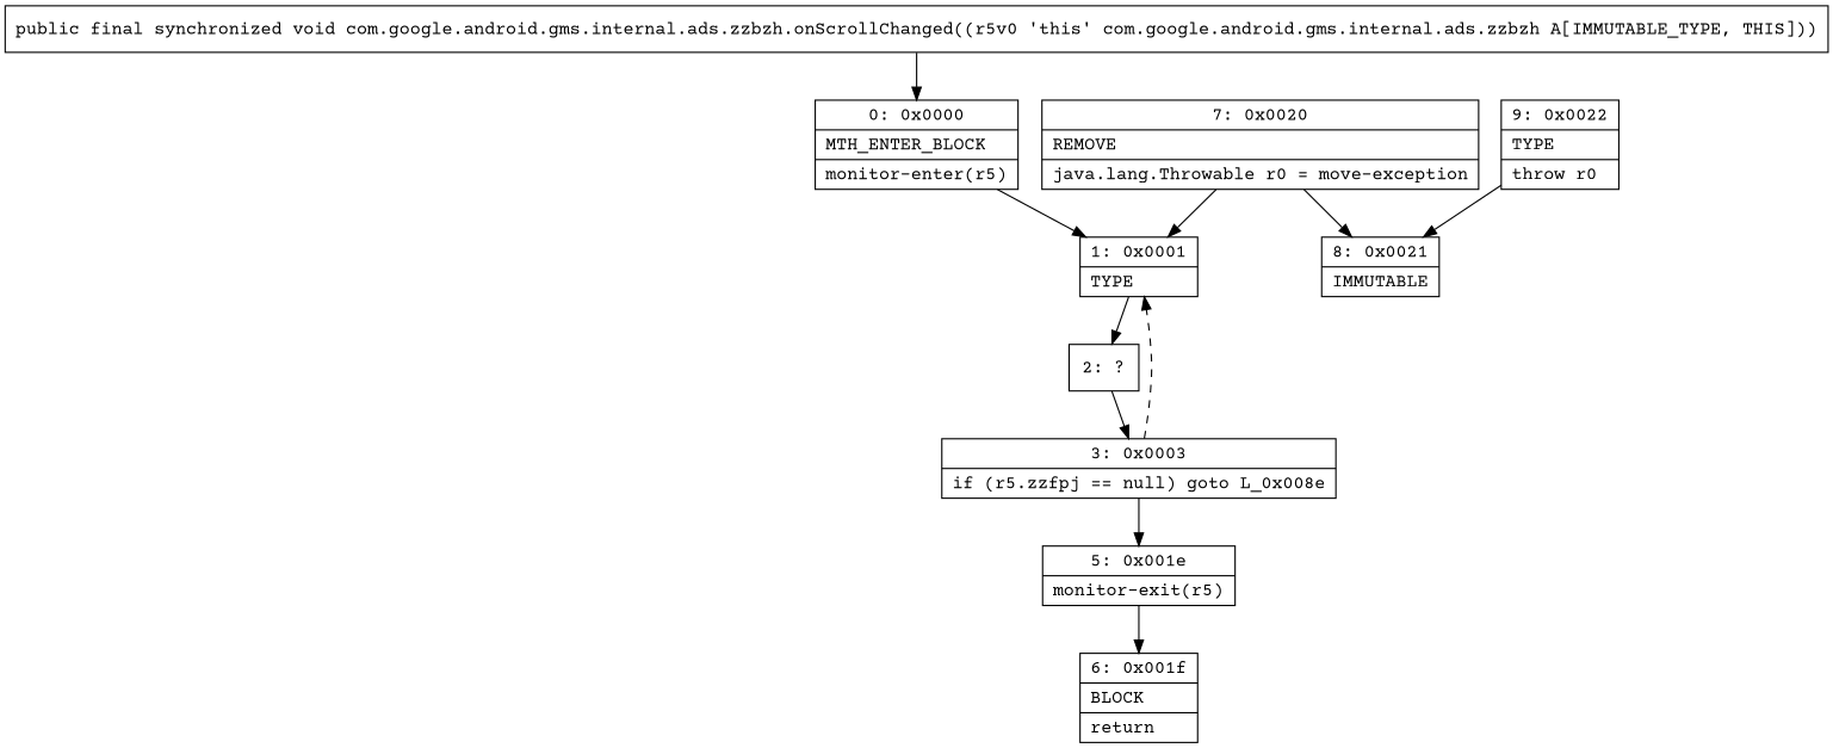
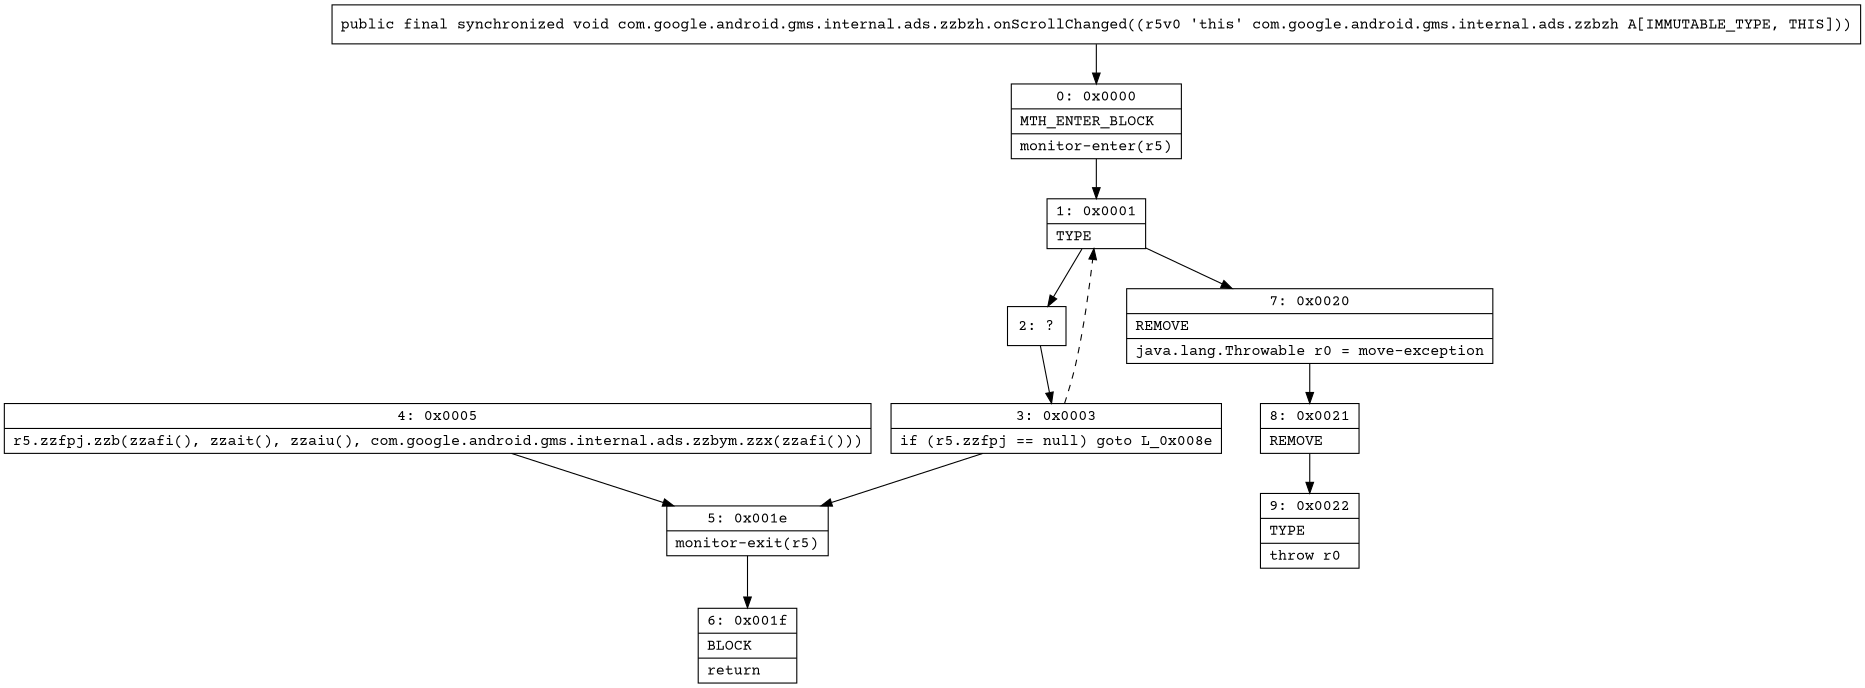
  digraph {
    fontname="Courier Prime"
    node [fontname="Courier Prime" shape=record]
    edge [fontname="Courier Prime"]
    n1 [label="{0\:\ 0x0000|MTH_ENTER_BLOCK\l|monitor\-enter(r5)\l}"]
    n2 [label="{1\:\ 0x0001|TYPE\l}"]
    n3 [label="{2\:\ ?}"]
    n4 [label="{7\:\ 0x0020|REMOVE\l|java.lang.Throwable r0 = move\-exception\l}"]
    n5 [label="{3\:\ 0x0003|if (r5.zzfpj == null) goto L_0x008e\l}"]
-   n6 [label="{8\:\ 0x0021|IMMUTABLE\l}"]
+   n6 [label="{8\:\ 0x0021|REMOVE\l}"]
    n7 [label="{5\:\ 0x001e|monitor\-exit(r5)\l}"]
+   n8 [label="{4\:\ 0x0005|r5.zzfpj.zzb(zzafi(), zzait(), zzaiu(), com.google.android.gms.internal.ads.zzbym.zzx(zzafi()))\l}"]
    n9 [label="{6\:\ 0x001f|BLOCK\l|return\l}"]
    n10 [label="{9\:\ 0x0022|TYPE\l|throw r0\l}"]
    n11 [label="{public final synchronized void com.google.android.gms.internal.ads.zzbzh.onScrollChanged((r5v0 'this' com.google.android.gms.internal.ads.zzbzh A[IMMUTABLE_TYPE, THIS])) }"]
    n1 -> n2
    n2 -> n3
-   n4 -> n2
+   n2 -> n4
    n3 -> n5
    n4 -> n6
    n5 -> n2 [style=dashed]
    n5 -> n7
-   n10 -> n6
+   n6 -> n10
    n7 -> n9
+   n8 -> n7
    n11 -> n1
  }
